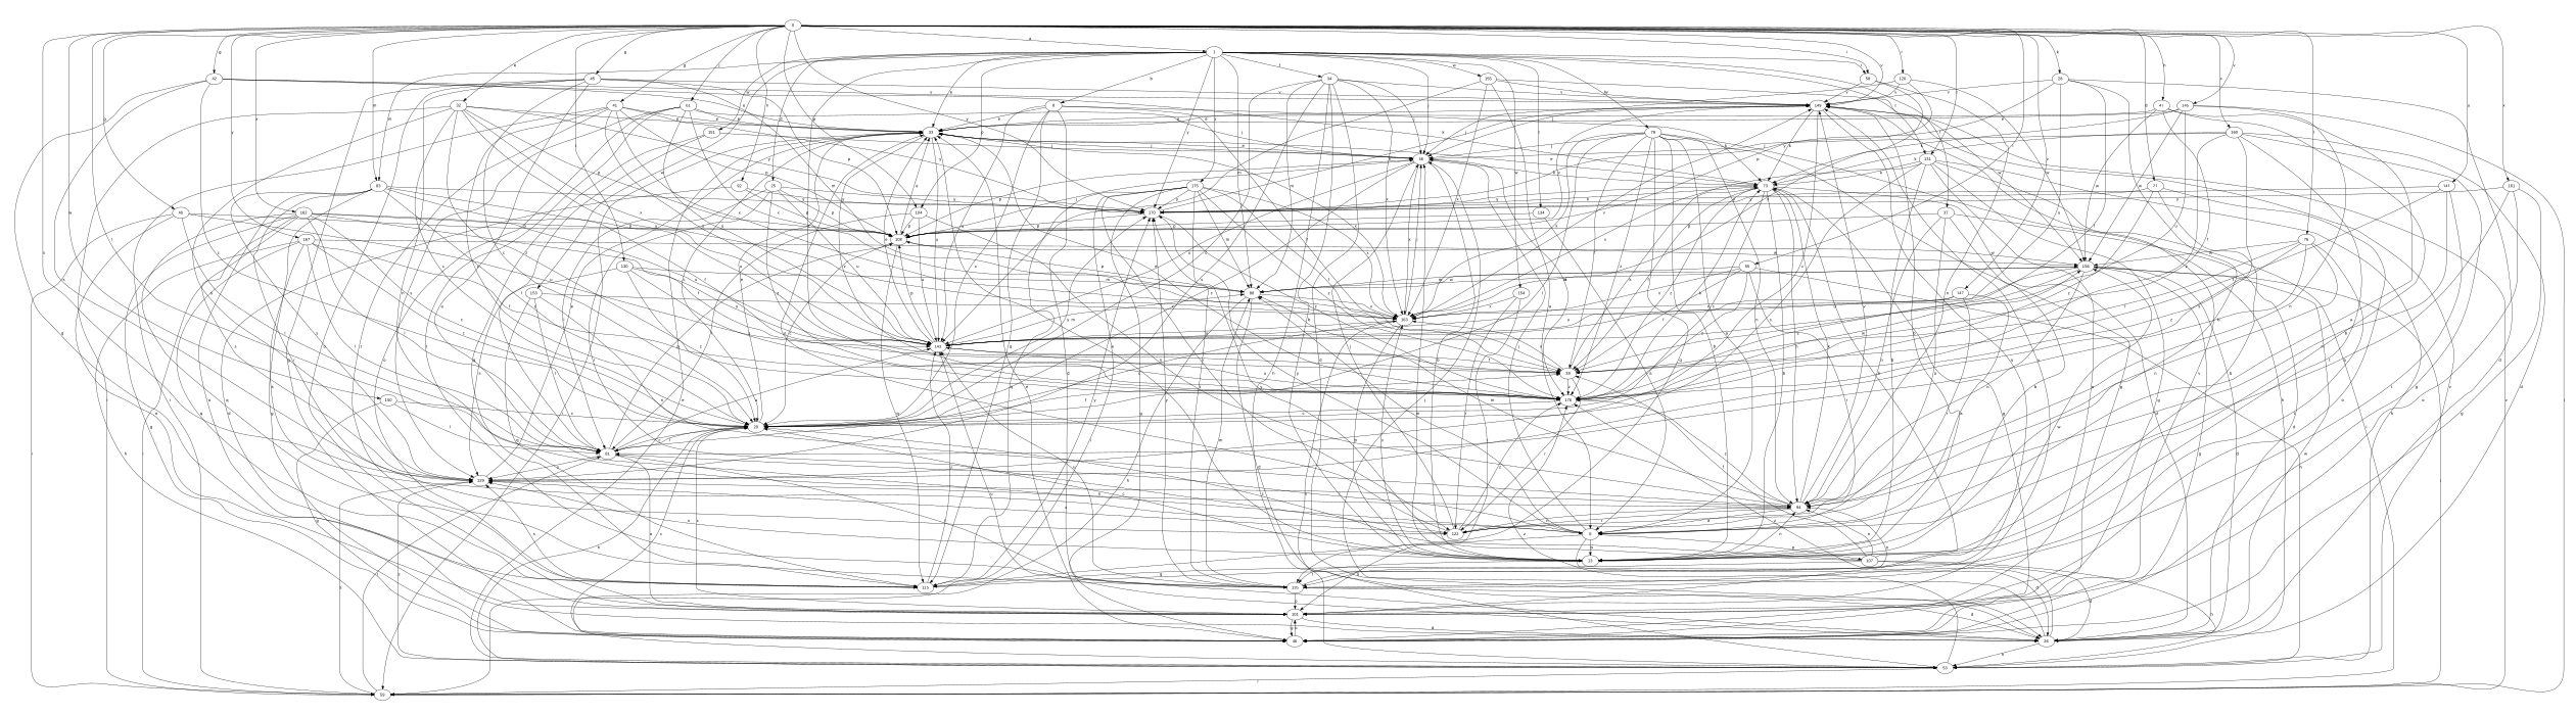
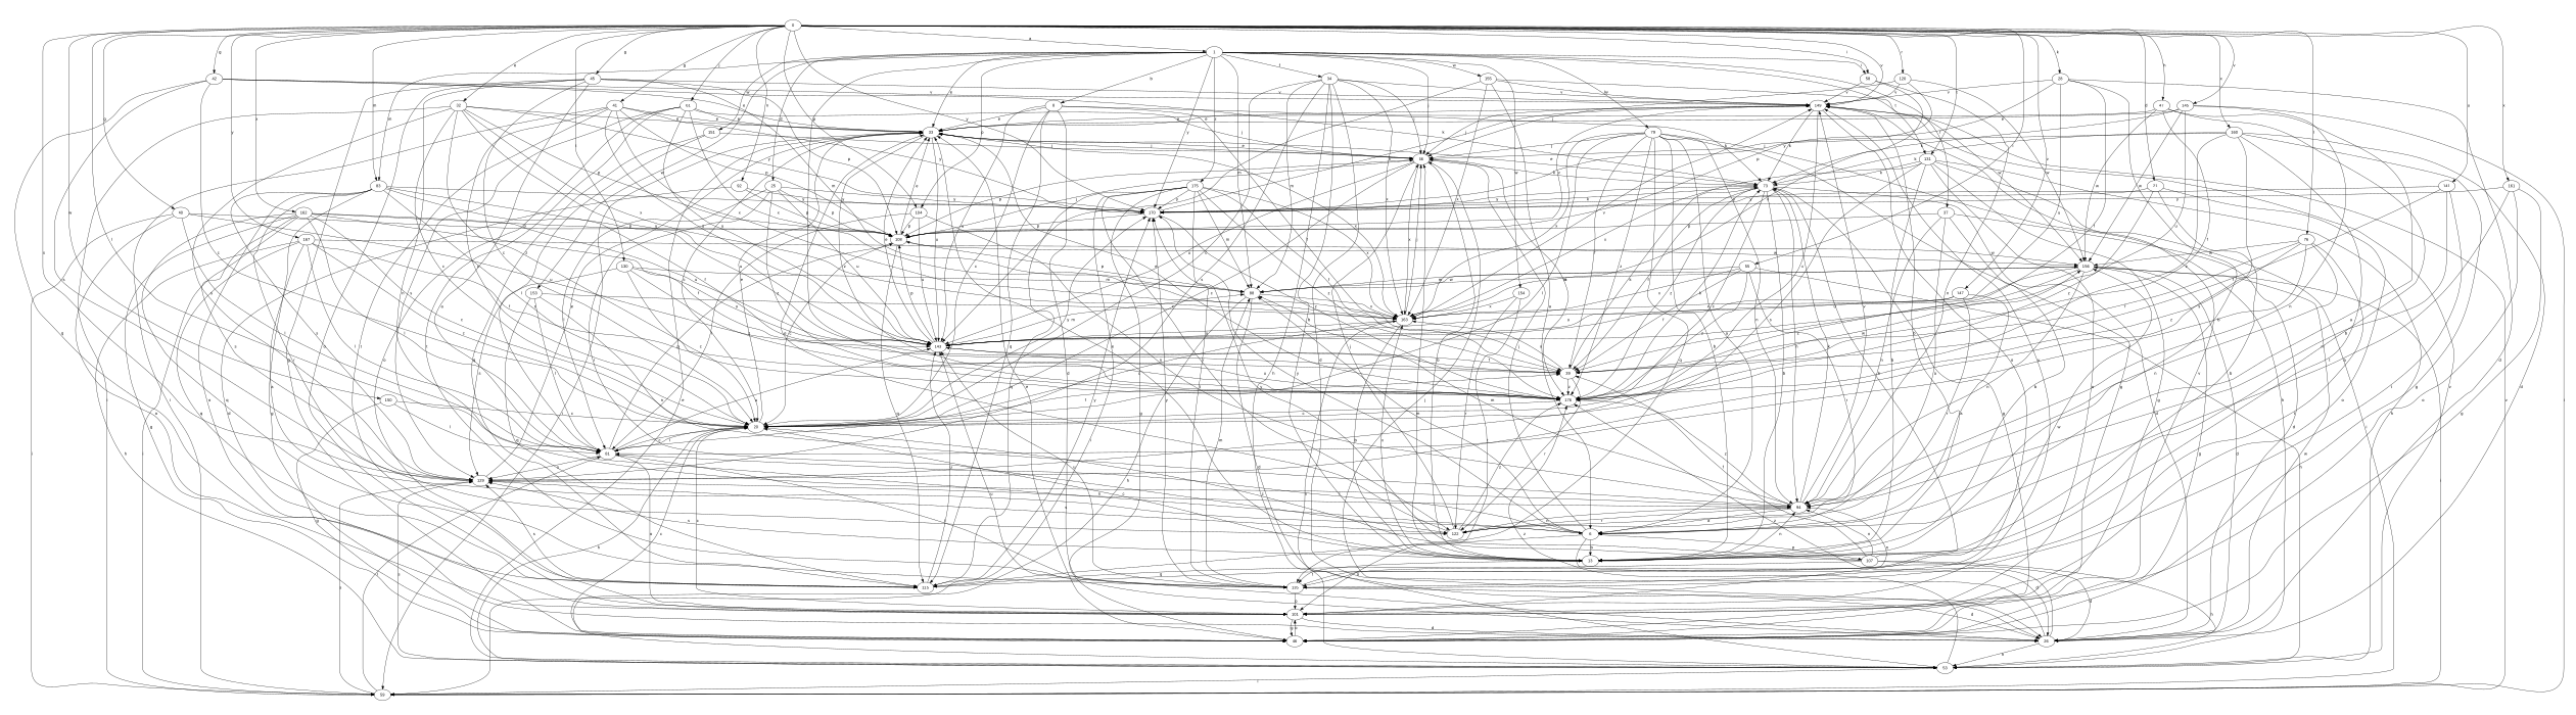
  strict digraph {
    fontname="Liberation Sans"
    node [fontname="Liberation Sans"]
    edge [fontname="Liberation Sans"]
    0
    1
    21
    32
    40
    41
    42
    45
    47
    55
    58
    61
    n13 [label=28]
    76
    81
    83
    92
    104
    120
    129
    130
    131
    141
    145
    147
    149
    150
    160
    161
    162
    167
    170
    8
    25
    33
    34
    37
    66
    n39 [label=79]
    88
-   134
    151
    153
    154
    155
    175
    176
    13
    101
    20
    143
    163
    108
    59
    135
    73
    115
    6
    94
    46
    39
    156
    53
    122
    26
    107
    0 -> 1 [label=a]
    0 -> 21 [label=d]
    0 -> 32 [label=e]
    0 -> 40 [label=g]
    0 -> 41 [label=g]
    0 -> 42 [label=g]
    0 -> 45 [label=g]
    0 -> 47 [label=h]
    0 -> 55 [label=i]
    0 -> 58 [label=i]
    0 -> 61 [label=j]
    0 -> n13 [label=k]
    0 -> 76 [label=l]
    0 -> 81 [label=l]
    0 -> 83 [label=m]
    0 -> 92 [label=n]
    0 -> 104 [label=p]
    0 -> 120 [label=r]
    0 -> 129 [label=s]
    0 -> 130 [label=t]
    0 -> 131 [label=t]
    0 -> 141 [label=u]
    0 -> 145 [label=v]
    0 -> 147 [label=v]
    0 -> 149 [label=v]
    0 -> 150 [label=w]
    0 -> 160 [label=x]
    0 -> 161 [label=x]
    0 -> 162 [label=x]
    0 -> 167 [label=y]
    0 -> 170 [label=y]
    1 -> 58 [label=i]
    1 -> 83 [label=m]
    1 -> 104 [label=p]
    1 -> 131 [label=t]
    1 -> 170 [label=y]
    1 -> 8 [label=b]
    1 -> 25 [label=d]
    1 -> 33 [label=e]
    1 -> 34 [label=f]
    1 -> 37 [label=f]
    1 -> 66 [label=j]
    1 -> n39 [label=k]
    1 -> 88 [label=m]
-   1 -> 134 [label=t]
    1 -> 151 [label=w]
    1 -> 153 [label=w]
    1 -> 154 [label=w]
    1 -> 155 [label=w]
    1 -> 175 [label=z]
    1 -> 176 [label=z]
    21 -> 170 [label=y]
    21 -> 176 [label=z]
    21 -> 13 [label=b]
    21 -> 101 [label=o]
    32 -> 129 [label=s]
    32 -> 170 [label=y]
    32 -> 33 [label=e]
    32 -> 176 [label=z]
    32 -> 20 [label=c]
    32 -> 143 [label=u]
    32 -> 163 [label=x]
    32 -> 108 [label=p]
    32 -> 59 [label=i]
    40 -> 81 [label=l]
    40 -> 101 [label=o]
    40 -> 143 [label=u]
    40 -> 108 [label=p]
    40 -> 59 [label=i]
    41 -> 170 [label=y]
    41 -> 33 [label=e]
    41 -> 20 [label=c]
    41 -> 143 [label=u]
    41 -> 163 [label=x]
    41 -> 108 [label=p]
    41 -> 59 [label=i]
    41 -> 135 [label=t]
    42 -> 129 [label=s]
    42 -> 149 [label=v]
    42 -> 33 [label=e]
    42 -> 20 [label=c]
    42 -> 73 [label=k]
    42 -> 115 [label=q]
    45 -> 149 [label=v]
    45 -> 88 [label=m]
    45 -> 101 [label=o]
    45 -> 20 [label=c]
    45 -> 108 [label=p]
    45 -> 6 [label=a]
    45 -> 94 [label=n]
    45 -> 46 [label=g]
    47 -> 33 [label=e]
    47 -> 13 [label=b]
    47 -> 6 [label=a]
    47 -> 39 [label=f]
    47 -> 156 [label=w]
    55 -> 88 [label=m]
    55 -> 176 [label=z]
    55 -> 163 [label=x]
    55 -> 39 [label=f]
    55 -> 53 [label=h]
    55 -> 122 [label=r]
    58 -> 149 [label=v]
    58 -> 163 [label=x]
    58 -> 94 [label=n]
    61 -> 129 [label=s]
    61 -> 33 [label=e]
    61 -> 66 [label=j]
    61 -> 101 [label=o]
    61 -> 143 [label=u]
    61 -> 163 [label=x]
    61 -> 135 [label=t]
    n13 -> 149 [label=v]
    n13 -> 170 [label=y]
    n13 -> 13 [label=b]
    n13 -> 143 [label=u]
    n13 -> 39 [label=f]
    n13 -> 26 [label=d]
    76 -> 81 [label=l]
    76 -> 176 [label=z]
    76 -> 135 [label=t]
    76 -> 94 [label=n]
    76 -> 39 [label=f]
    76 -> 156 [label=w]
    81 -> 129 [label=s]
    81 -> 101 [label=o]
    81 -> 20 [label=c]
    81 -> 143 [label=u]
    81 -> 108 [label=p]
    81 -> 135 [label=t]
    83 -> 129 [label=s]
    83 -> 170 [label=y]
    83 -> 101 [label=o]
    83 -> 20 [label=c]
    83 -> 143 [label=u]
    83 -> 46 [label=g]
    83 -> 39 [label=f]
    83 -> 122 [label=r]
    92 -> 170 [label=y]
    92 -> 108 [label=p]
    92 -> 26 [label=d]
    104 -> 81 [label=l]
    104 -> 143 [label=u]
    104 -> 108 [label=p]
    104 -> 94 [label=n]
    120 -> 149 [label=v]
    120 -> 66 [label=j]
    120 -> 108 [label=p]
    120 -> 156 [label=w]
    129 -> 33 [label=e]
    129 -> 94 [label=n]
    130 -> 129 [label=s]
    130 -> 88 [label=m]
    130 -> 176 [label=z]
    130 -> 20 [label=c]
    130 -> 143 [label=u]
    131 -> 129 [label=s]
    131 -> 13 [label=b]
    131 -> 101 [label=o]
    131 -> 163 [label=x]
    131 -> 59 [label=i]
    131 -> 73 [label=k]
    131 -> 46 [label=g]
    131 -> 53 [label=h]
    141 -> 170 [label=y]
    141 -> 135 [label=t]
    141 -> 94 [label=n]
    141 -> 39 [label=f]
    145 -> 33 [label=e]
    145 -> 143 [label=u]
    145 -> 59 [label=i]
    145 -> 73 [label=k]
    145 -> 94 [label=n]
    145 -> 156 [label=w]
    147 -> 143 [label=u]
    147 -> 163 [label=x]
    147 -> 6 [label=a]
    147 -> 122 [label=r]
    149 -> 33 [label=e]
    149 -> 66 [label=j]
    149 -> 13 [label=b]
    149 -> 101 [label=o]
    149 -> 20 [label=c]
    149 -> 73 [label=k]
    150 -> 81 [label=l]
    150 -> 20 [label=c]
    150 -> 46 [label=g]
    160 -> 129 [label=s]
    160 -> 66 [label=j]
    160 -> 176 [label=z]
    160 -> 135 [label=t]
    160 -> 73 [label=k]
    160 -> 46 [label=g]
    160 -> 26 [label=d]
    161 -> 170 [label=y]
    161 -> 101 [label=o]
    161 -> 6 [label=a]
    161 -> 46 [label=g]
    162 -> 81 [label=l]
    162 -> 129 [label=s]
    162 -> 20 [label=c]
    162 -> 143 [label=u]
    162 -> 108 [label=p]
    162 -> 59 [label=i]
    162 -> 115 [label=q]
    162 -> 46 [label=g]
    162 -> 39 [label=f]
    167 -> 81 [label=l]
    167 -> 20 [label=c]
    167 -> 115 [label=q]
    167 -> 6 [label=a]
    167 -> 39 [label=f]
    167 -> 156 [label=w]
    167 -> 53 [label=h]
    170 -> 149 [label=v]
    170 -> 176 [label=z]
    170 -> 108 [label=p]
    170 -> 73 [label=k]
    8 -> 33 [label=e]
    8 -> 20 [label=c]
    8 -> 143 [label=u]
    8 -> 73 [label=k]
    8 -> 115 [label=q]
    8 -> 39 [label=f]
    8 -> 26 [label=d]
    25 -> 81 [label=l]
    25 -> 170 [label=y]
    25 -> 176 [label=z]
    25 -> 143 [label=u]
    25 -> 108 [label=p]
    25 -> 122 [label=r]
    33 -> 66 [label=j]
    33 -> 176 [label=z]
    33 -> 20 [label=c]
    33 -> 143 [label=u]
    33 -> 163 [label=x]
    33 -> 59 [label=i]
    34 -> 129 [label=s]
    34 -> 149 [label=v]
    34 -> 66 [label=j]
    34 -> 88 [label=m]
    34 -> 13 [label=b]
    34 -> 20 [label=c]
    34 -> 163 [label=x]
    34 -> 53 [label=h]
    34 -> 26 [label=d]
    37 -> 13 [label=b]
    37 -> 108 [label=p]
    37 -> 6 [label=a]
    37 -> 94 [label=n]
    37 -> 26 [label=d]
    66 -> 33 [label=e]
    66 -> 176 [label=z]
    66 -> 13 [label=b]
    66 -> 20 [label=c]
    66 -> 143 [label=u]
    66 -> 163 [label=x]
    66 -> 108 [label=p]
    66 -> 73 [label=k]
    n39 -> 81 [label=l]
    n39 -> 66 [label=j]
    n39 -> 176 [label=z]
    n39 -> 13 [label=b]
    n39 -> 163 [label=x]
    n39 -> 115 [label=q]
    n39 -> 6 [label=a]
    n39 -> 94 [label=n]
    n39 -> 46 [label=g]
    n39 -> 39 [label=f]
    n39 -> 53 [label=h]
    88 -> 163 [label=x]
    88 -> 108 [label=p]
    88 -> 156 [label=w]
    88 -> 53 [label=h]
    88 -> 26 [label=d]
-   134 -> 108 [label=p]
-   134 -> 6 [label=a]
    151 -> 81 [label=l]
    151 -> 66 [label=j]
    151 -> 115 [label=q]
    153 -> 81 [label=l]
    153 -> 163 [label=x]
    153 -> 115 [label=q]
    153 -> 94 [label=n]
    154 -> 163 [label=x]
    154 -> 135 [label=t]
    154 -> 122 [label=r]
    155 -> 149 [label=v]
    155 -> 143 [label=u]
    155 -> 163 [label=x]
    155 -> 6 [label=a]
    155 -> 156 [label=w]
    175 -> 170 [label=y]
    175 -> 88 [label=m]
    175 -> 176 [label=z]
    175 -> 163 [label=x]
    175 -> 59 [label=i]
    175 -> 135 [label=t]
    175 -> 115 [label=q]
    175 -> 46 [label=g]
    175 -> 39 [label=f]
    175 -> 122 [label=r]
    176 -> 33 [label=e]
    176 -> 20 [label=c]
    176 -> 143 [label=u]
    176 -> 73 [label=k]
    176 -> 156 [label=w]
    13 -> 129 [label=s]
    13 -> 33 [label=e]
    13 -> 66 [label=j]
    13 -> 20 [label=c]
    13 -> 163 [label=x]
    13 -> 135 [label=t]
    13 -> 94 [label=n]
    101 -> 149 [label=v]
    101 -> 20 [label=c]
    101 -> 46 [label=g]
    101 -> 26 [label=d]
    20 -> 81 [label=l]
    20 -> 170 [label=y]
    20 -> 33 [label=e]
    20 -> 39 [label=f]
    20 -> 53 [label=h]
    143 -> 33 [label=e]
    143 -> 88 [label=m]
    143 -> 108 [label=p]
    143 -> 39 [label=f]
    163 -> 149 [label=v]
    163 -> 66 [label=j]
    163 -> 13 [label=b]
    163 -> 20 [label=c]
    163 -> 143 [label=u]
    108 -> 149 [label=v]
    108 -> 33 [label=e]
    108 -> 66 [label=j]
    108 -> 20 [label=c]
    108 -> 115 [label=q]
    108 -> 156 [label=w]
    59 -> 81 [label=l]
    59 -> 129 [label=s]
    59 -> 149 [label=v]
    135 -> 170 [label=y]
    135 -> 88 [label=m]
    135 -> 101 [label=o]
    135 -> 143 [label=u]
    135 -> 94 [label=n]
    135 -> 26 [label=d]
    73 -> 170 [label=y]
    73 -> 33 [label=e]
    73 -> 176 [label=z]
    73 -> 13 [label=b]
    73 -> 20 [label=c]
    73 -> 94 [label=n]
    73 -> 46 [label=g]
    73 -> 39 [label=f]
    73 -> 26 [label=d]
    115 -> 129 [label=s]
    115 -> 170 [label=y]
    115 -> 143 [label=u]
    115 -> 156 [label=w]
    6 -> 81 [label=l]
    6 -> 170 [label=y]
    6 -> 66 [label=j]
    6 -> 88 [label=m]
    6 -> 13 [label=b]
    6 -> 101 [label=o]
    6 -> 26 [label=d]
    6 -> 107 [label=p]
    94 -> 149 [label=v]
    94 -> 88 [label=m]
    94 -> 176 [label=z]
    94 -> 73 [label=k]
    94 -> 6 [label=a]
    94 -> 122 [label=r]
    46 -> 149 [label=v]
    46 -> 33 [label=e]
    46 -> 101 [label=o]
    46 -> 20 [label=c]
    39 -> 176 [label=z]
    39 -> 163 [label=x]
    39 -> 73 [label=k]
    39 -> 122 [label=r]
    156 -> 88 [label=m]
    156 -> 176 [label=z]
    156 -> 143 [label=u]
    156 -> 59 [label=i]
    156 -> 94 [label=n]
    156 -> 46 [label=g]
    156 -> 26 [label=d]
    53 -> 129 [label=s]
    53 -> 149 [label=v]
    53 -> 33 [label=e]
    53 -> 176 [label=z]
    53 -> 163 [label=x]
    53 -> 59 [label=i]
    122 -> 129 [label=s]
    122 -> 33 [label=e]
    122 -> 66 [label=j]
    122 -> 176 [label=z]
    122 -> 94 [label=n]
    26 -> 66 [label=j]
    26 -> 176 [label=z]
    26 -> 143 [label=u]
    26 -> 156 [label=w]
    26 -> 53 [label=h]
    107 -> 170 [label=y]
    107 -> 20 [label=c]
    107 -> 73 [label=k]
    107 -> 115 [label=q]
    107 -> 94 [label=n]
    107 -> 39 [label=f]
    107 -> 53 [label=h]
    107 -> 26 [label=d]
  }
